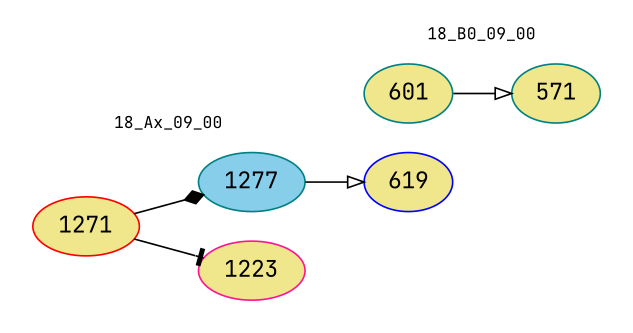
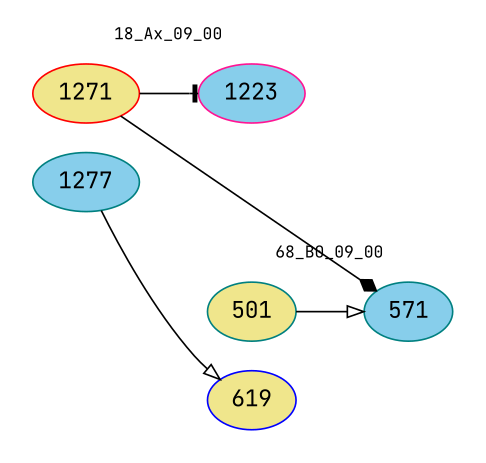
  digraph {
    fontname="JetBrains Mono"
    rankdir=LR
    node [color=teal fillcolor=khaki fontname="JetBrains Mono" style=filled]
    edge [arrowhead=onormal color=black fontname="JetBrains Mono"]
    n1 [color=red label=1271]
-   n2 [color=deeppink label=1223]
+   n2 [color=deeppink fillcolor=skyblue label=1223]
    n3 [fillcolor=skyblue label=1277]
-   n4 [label=601]
-   n5 [label=571]
+   n4 [label=501]
+   n5 [fillcolor=skyblue label=571]
    n6 [color=blue label=619]
    subgraph cluster_1 {
      color=white
      fontsize=10
      label="18_Ax_09_00"
      n1
      n2
      n3
    }
    subgraph cluster_2 {
      color=white
      fontsize=10
-     label="18_B0_09_00"
+     label="68_B0_09_00"
      n4
      n5
      n6
    }
    n1 -> n2 [arrowhead=tee]
-   n1 -> n3 [arrowhead=diamond]
+   n1 -> n5 [arrowhead=diamond]
    n3 -> n6
    n4 -> n5
  }
